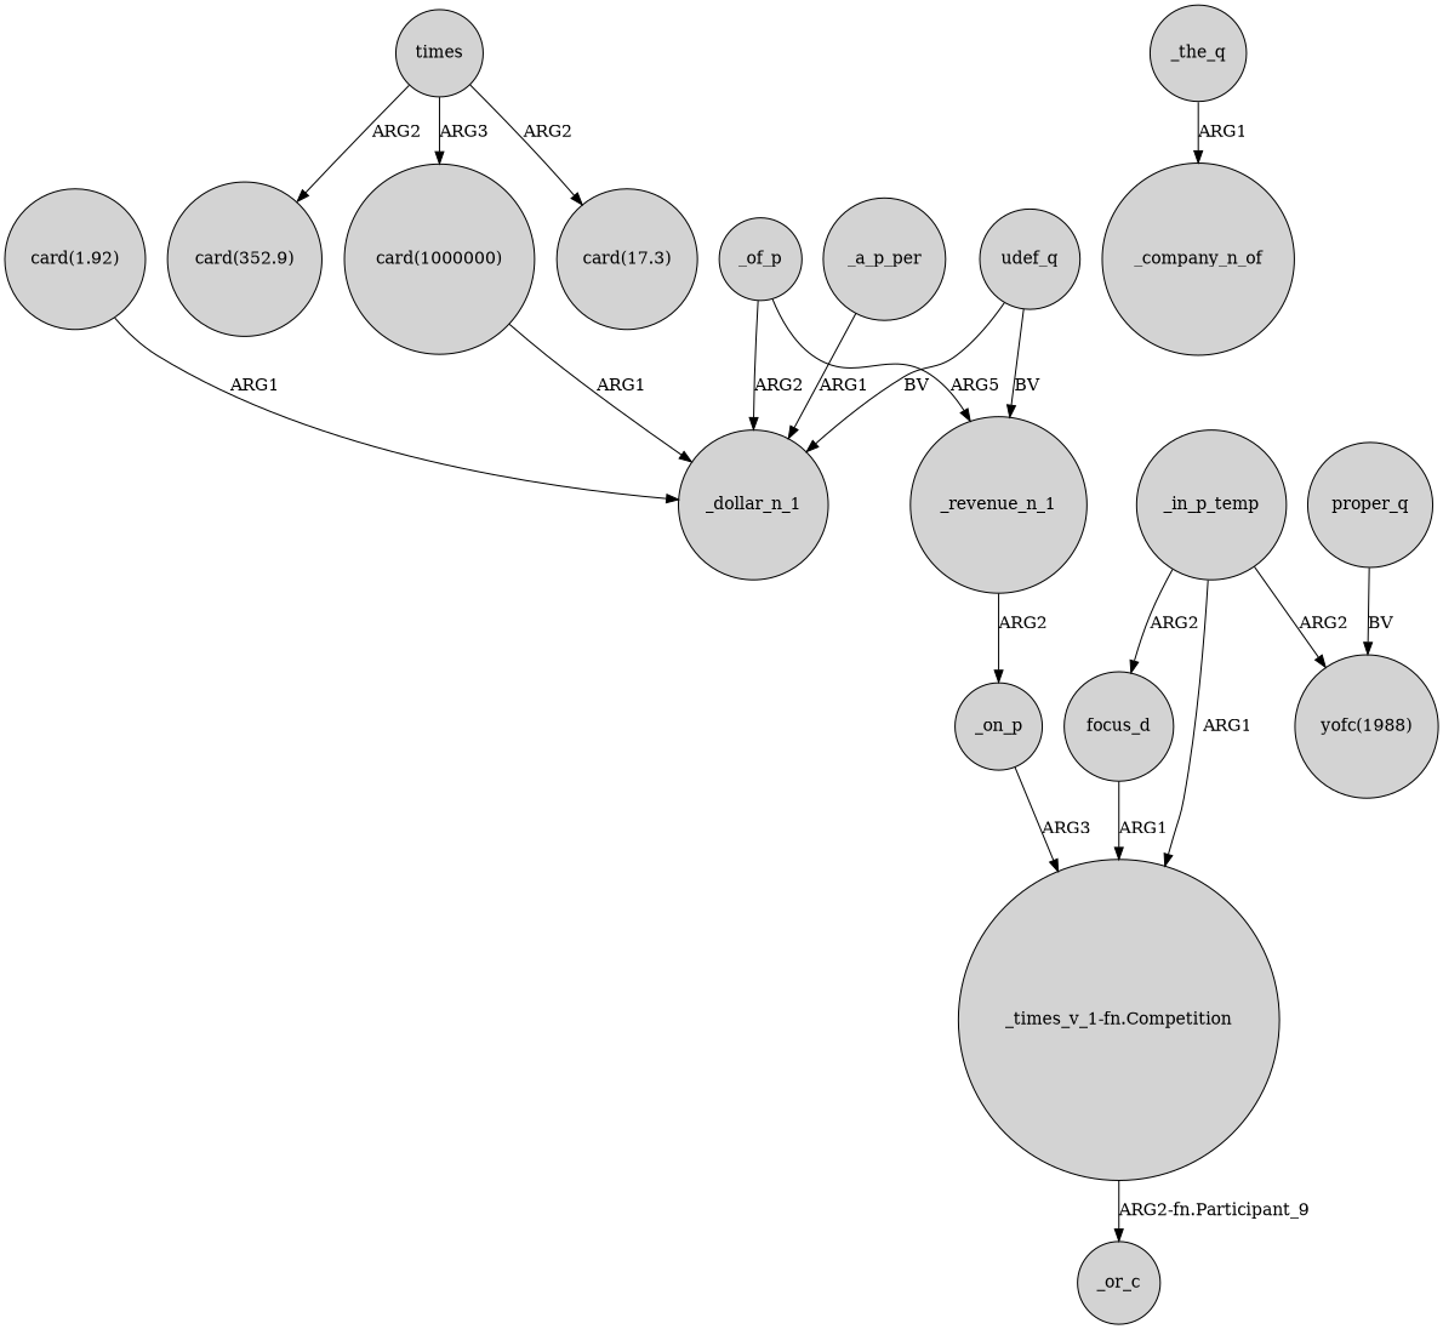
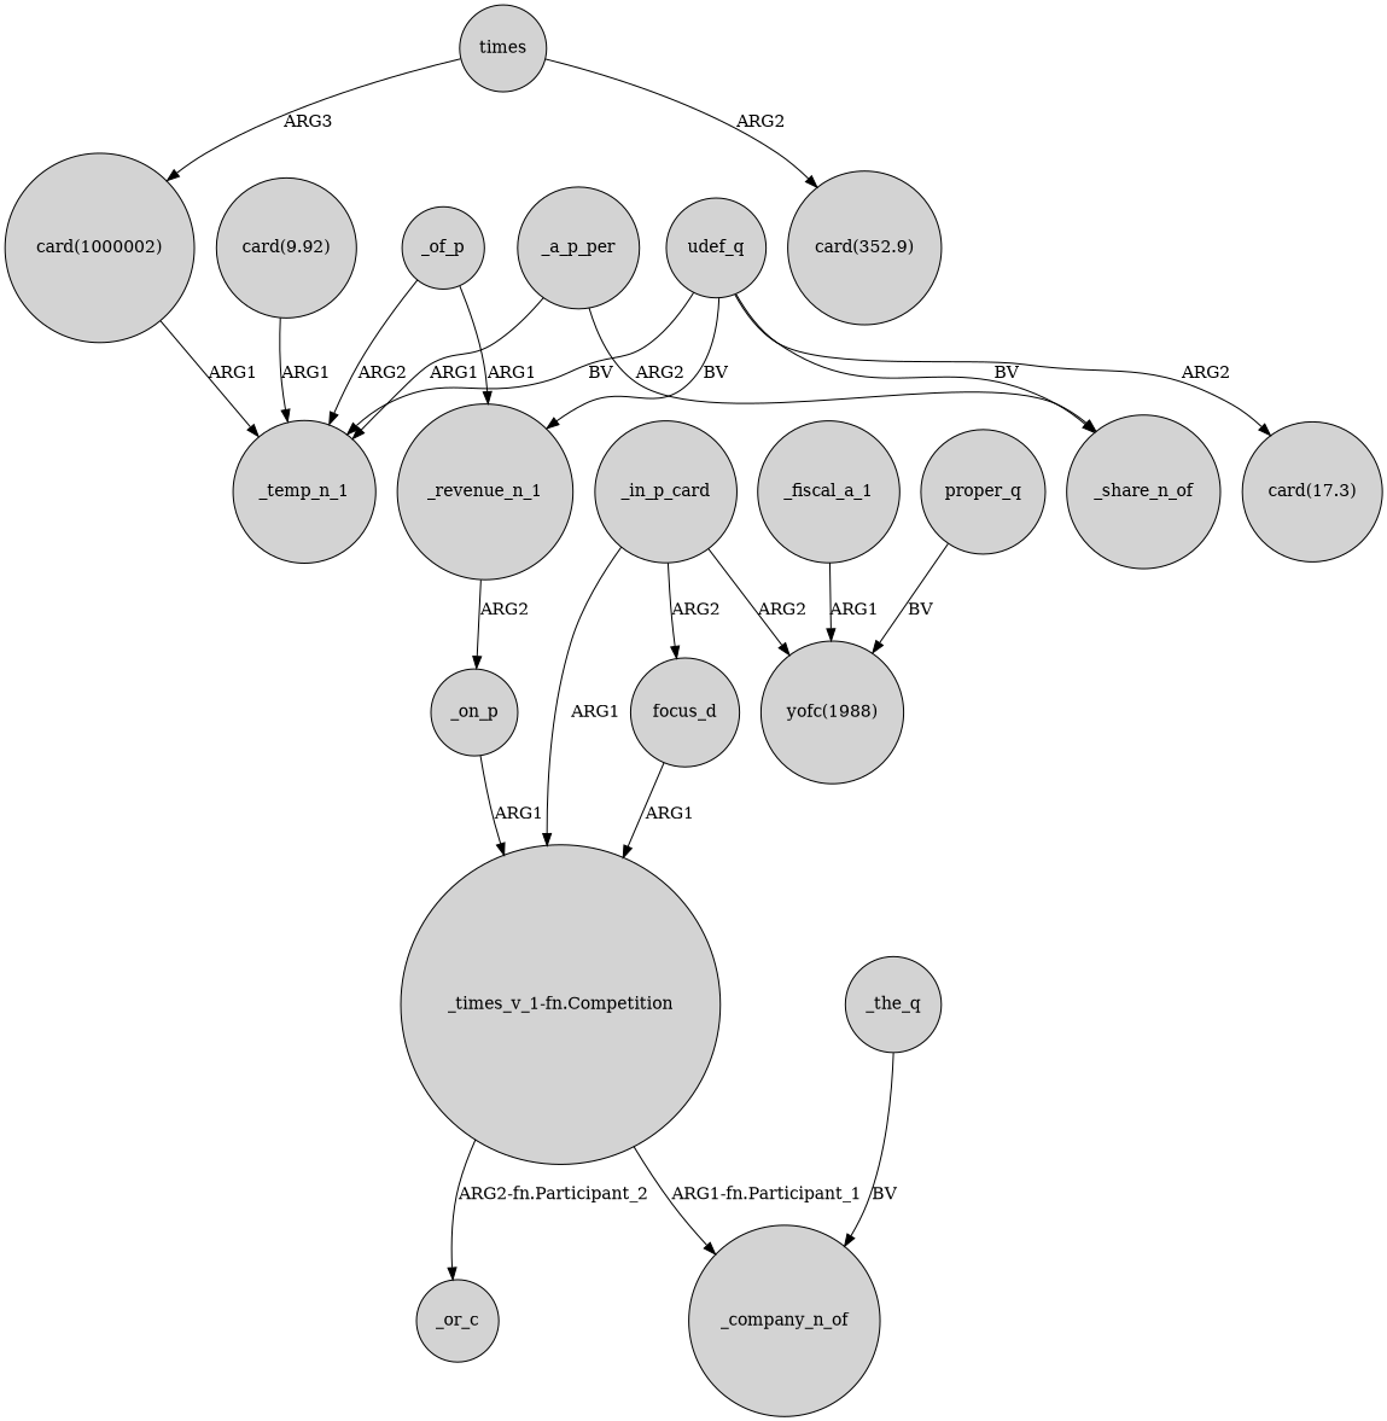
  digraph {
    fontname="DejaVu Serif"
    node [fontname="DejaVu Serif" shape=circle style=filled]
    edge [fontname="DejaVu Serif"]
-   "card(1.92)"
-   _dollar_n_1
+   "card(1.92)" [label="card(9.92)"]
+   _dollar_n_1 [label=_temp_n_1]
    times
    "card(352.9)"
-   "card(1000000)"
+   "card(1000000)" [label="card(1000002)"]
    "card(17.3)"
    n7 [label="_times_v_1-fn.Competition"]
    _on_p
    _or_c
    _company_n_of
    _revenue_n_1
    _of_p
    udef_q
+   _share_n_of
+   _fiscal_a_1
    "yofc(1988)"
    _a_p_per
-   _in_p_temp
+   _in_p_temp [label=_in_p_card]
    focus_d
    proper_q
    _the_q
    "card(1.92)" -> _dollar_n_1 [label=ARG1]
    times -> "card(352.9)" [label=ARG2]
    times -> "card(1000000)" [label=ARG3]
-   times -> "card(17.3)" [label=ARG2]
+   udef_q -> "card(17.3)" [label=ARG2]
    "card(1000000)" -> _dollar_n_1 [label=ARG1]
-   n7 -> _or_c [label="ARG2-fn.Participant_9"]
-   _on_p -> n7 [label=ARG3]
+   n7 -> _or_c [label="ARG2-fn.Participant_2"]
+   n7 -> _company_n_of [label="ARG1-fn.Participant_1"]
+   _on_p -> n7 [label=ARG1]
    _revenue_n_1 -> _on_p [label=ARG2]
    _of_p -> _dollar_n_1 [label=ARG2]
-   _of_p -> _revenue_n_1 [label=ARG5]
+   _of_p -> _revenue_n_1 [label=ARG1]
    udef_q -> _dollar_n_1 [label=BV]
    udef_q -> _revenue_n_1 [label=BV]
+   udef_q -> _share_n_of [label=BV]
+   _fiscal_a_1 -> "yofc(1988)" [label=ARG1]
    _a_p_per -> _dollar_n_1 [label=ARG1]
+   _a_p_per -> _share_n_of [label=ARG2]
    _in_p_temp -> n7 [label=ARG1]
    _in_p_temp -> "yofc(1988)" [label=ARG2]
    _in_p_temp -> focus_d [label=ARG2]
    focus_d -> n7 [label=ARG1]
    proper_q -> "yofc(1988)" [label=BV]
-   _the_q -> _company_n_of [label=ARG1]
+   _the_q -> _company_n_of [label=BV]
  }
